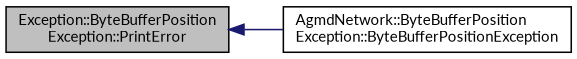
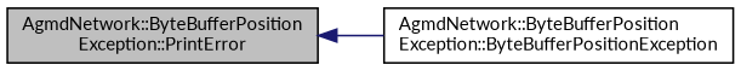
  digraph {
    rankdir=LR
    fontname=Lato
    node [color=black fontname=Lato fontsize=10 shape=record style=filled]
-   n1 [fillcolor=grey75 fontcolor=black height=0.2 label="Exception::ByteBufferPosition\lException::PrintError" width=0.4]
+   n1 [fillcolor=grey75 fontcolor=black height=0.2 label="AgmdNetwork::ByteBufferPosition\lException::PrintError" width=0.4]
    n2 [fillcolor=white height=0.2 label="AgmdNetwork::ByteBufferPosition\lException::ByteBufferPositionException" width=0.4]
    n1 -> n2 [color=midnightblue dir=back fontname=Lato fontsize=10 labelfontname=Helvetica labelfontsize=10 style=solid]
  }
